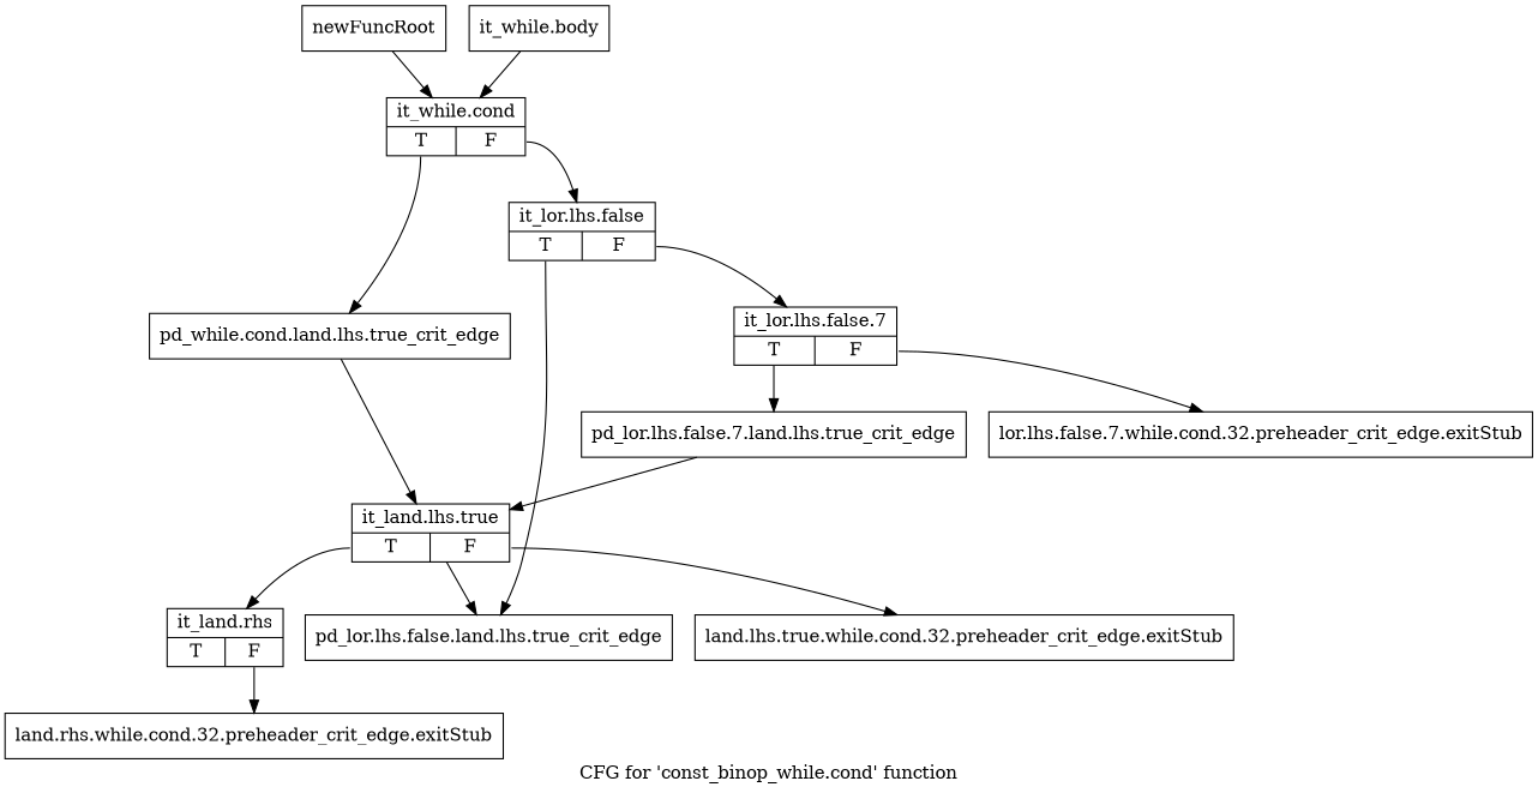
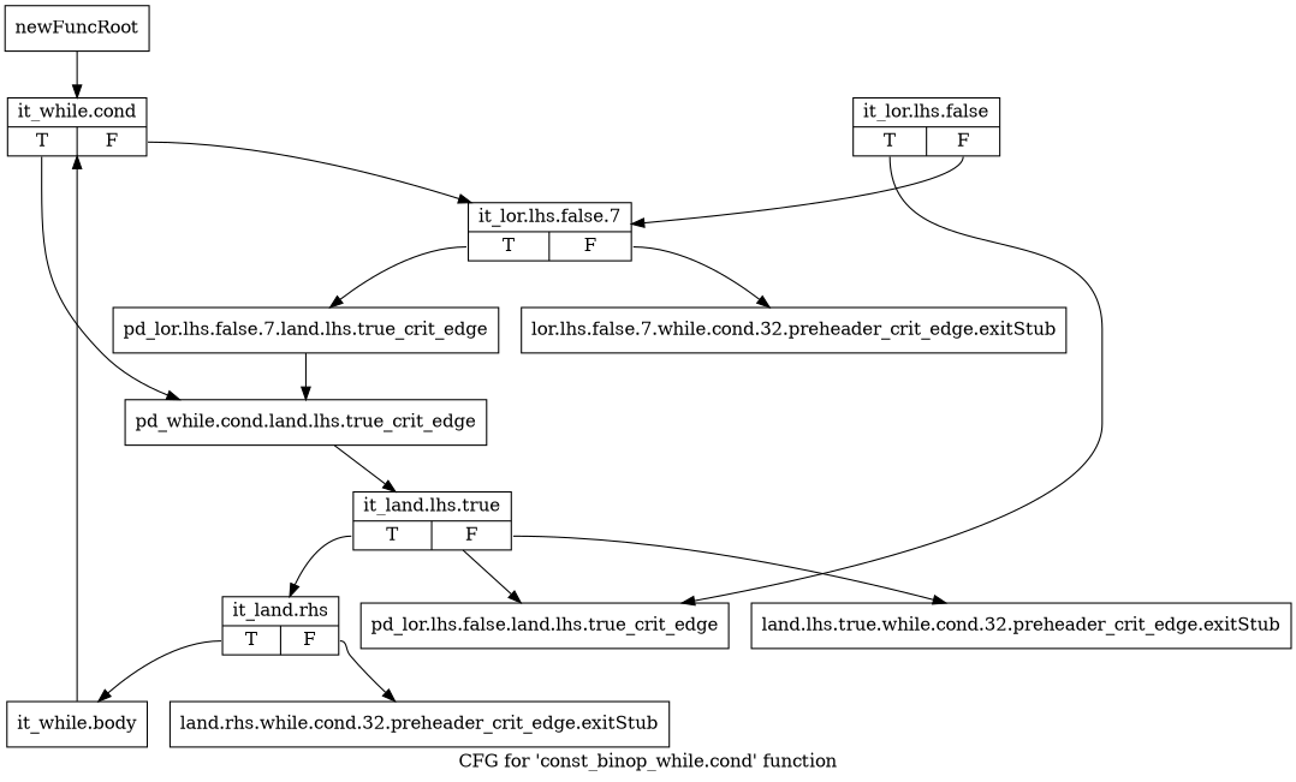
  digraph {
    label="CFG for 'const_binop_while.cond' function"
    node [shape=record]
    n1 [label="{newFuncRoot}"]
    n2 [label="{it_while.cond|{<s0>T|<s1>F}}"]
    n3 [label="{pd_while.cond.land.lhs.true_crit_edge}"]
    n4 [label="{it_lor.lhs.false|{<s0>T|<s1>F}}"]
    n5 [label="{it_land.lhs.true|{<s0>T|<s1>F}}"]
    n6 [label="{pd_lor.lhs.false.land.lhs.true_crit_edge}"]
    n7 [label="{it_lor.lhs.false.7|{<s0>T|<s1>F}}"]
    n8 [label="{lor.lhs.false.7.while.cond.32.preheader_crit_edge.exitStub}"]
    n9 [label="{land.lhs.true.while.cond.32.preheader_crit_edge.exitStub}"]
    n10 [label="{land.rhs.while.cond.32.preheader_crit_edge.exitStub}"]
    n11 [label="{it_land.rhs|{<s0>T|<s1>F}}"]
    n12 [label="{pd_lor.lhs.false.7.land.lhs.true_crit_edge}"]
    n13 [label="{it_while.body}"]
    n1 -> n2
    n2 -> n3 [tailport=s0]
-   n2 -> n4 [tailport=s1]
+   n2 -> n7 [tailport=s1]
    n3 -> n5
    n4 -> n6 [tailport=s0]
    n4 -> n7 [tailport=s1]
    n5 -> n6
    n5 -> n9 [tailport=s1]
    n5 -> n11 [tailport=s0]
    n7 -> n8 [tailport=s1]
    n7 -> n12 [tailport=s0]
    n11 -> n10 [tailport=s1]
-   n12 -> n5
+   n11 -> n13 [tailport=s0]
+   n12 -> n3
    n13 -> n2
  }
